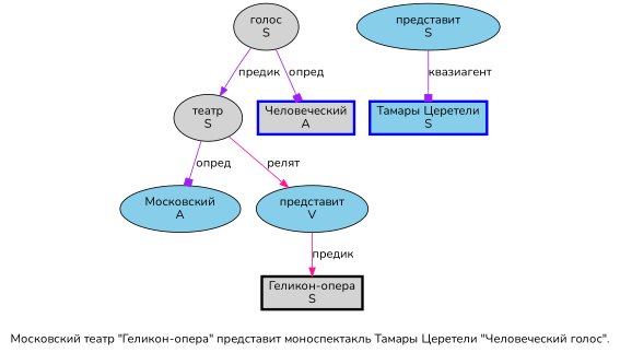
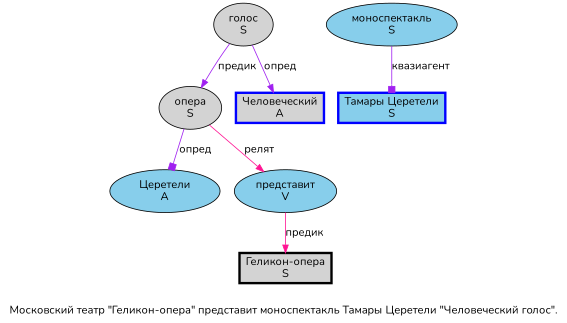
  digraph {
    fontname=Nunito
    label="Московский театр \"Геликон-опера\" представит моноспектакль Тамары Церетели \"Человеческий голос\"."
    node [fillcolor=skyblue fontname=Nunito penwidth=1 shape=ellipse style=filled]
    edge [arrowhead=box color=purple fontname=Nunito]
-   n1 [label="Московский\nA"]
-   n2 [fillcolor=lightgrey label="театр\nS"]
+   n1 [label="Церетели\nA"]
+   n2 [fillcolor=lightgrey label="опера\nS"]
    n3 [label="представит\nV"]
    n4 [color=black fillcolor=lightgrey label="Геликон-опера\nS" penwidth=3 shape=box]
-   n5 [label="представит\nS"]
+   n5 [label="моноспектакль\nS"]
    n6 [color=blue label="Тамары Церетели\nS" penwidth=3 shape=box]
    n7 [color=blue fillcolor=lightgrey label="Человеческий\nA" penwidth=3 shape=box]
    n8 [fillcolor=lightgrey label="голос\nS"]
    n2 -> n1 [label="опред"]
    n2 -> n3 [arrowhead=normal color=deeppink label="релят"]
    n3 -> n4 [arrowhead=normal color=deeppink label="предик"]
    n5 -> n6 [label="квазиагент"]
    n8 -> n2 [arrowhead=normal label="предик"]
-   n8 -> n7 [label="опред"]
+   n8 -> n7 [arrowhead=normal label="опред"]
  }
